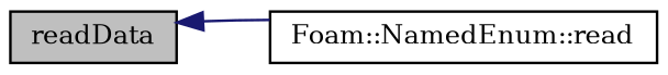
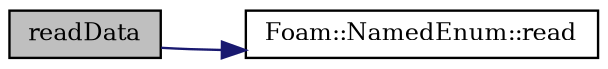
  digraph {
    rankdir=LR
    fontname="DejaVu Serif"
    node [color=black fontname="DejaVu Serif" fontsize=10 shape=record]
    n1 [fillcolor=grey75 fontcolor=black height=0.2 label=readData style=filled width=0.4]
    n2 [height=0.2 label="Foam::NamedEnum::read" width=0.4]
-   n2 -> n1 [color=midnightblue fontname="DejaVu Serif" fontsize=10 labelfontname=Helvetica labelfontsize=10 style=solid]
+   n1 -> n2 [color=midnightblue fontname="DejaVu Serif" fontsize=10 labelfontname=Helvetica labelfontsize=10 style=solid]
  }
